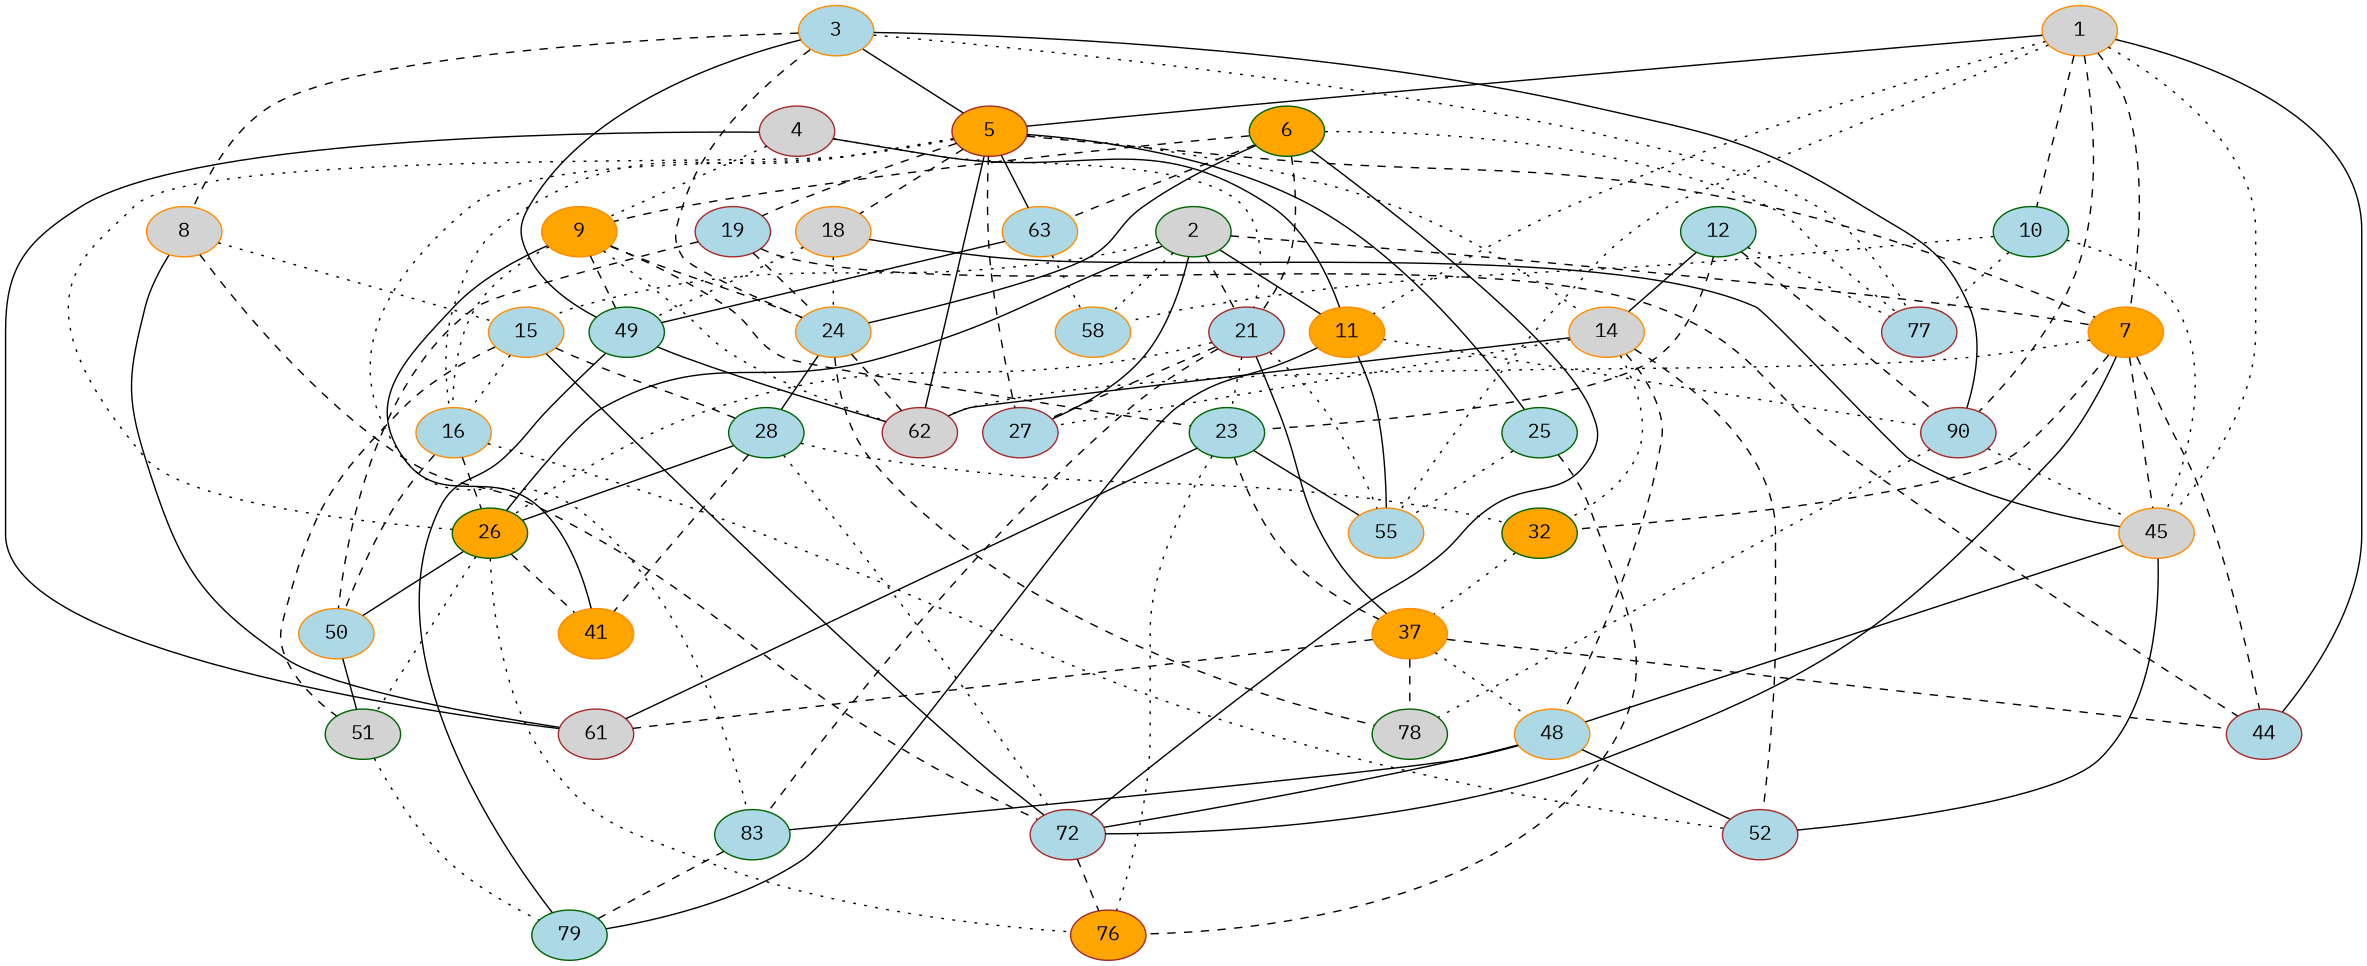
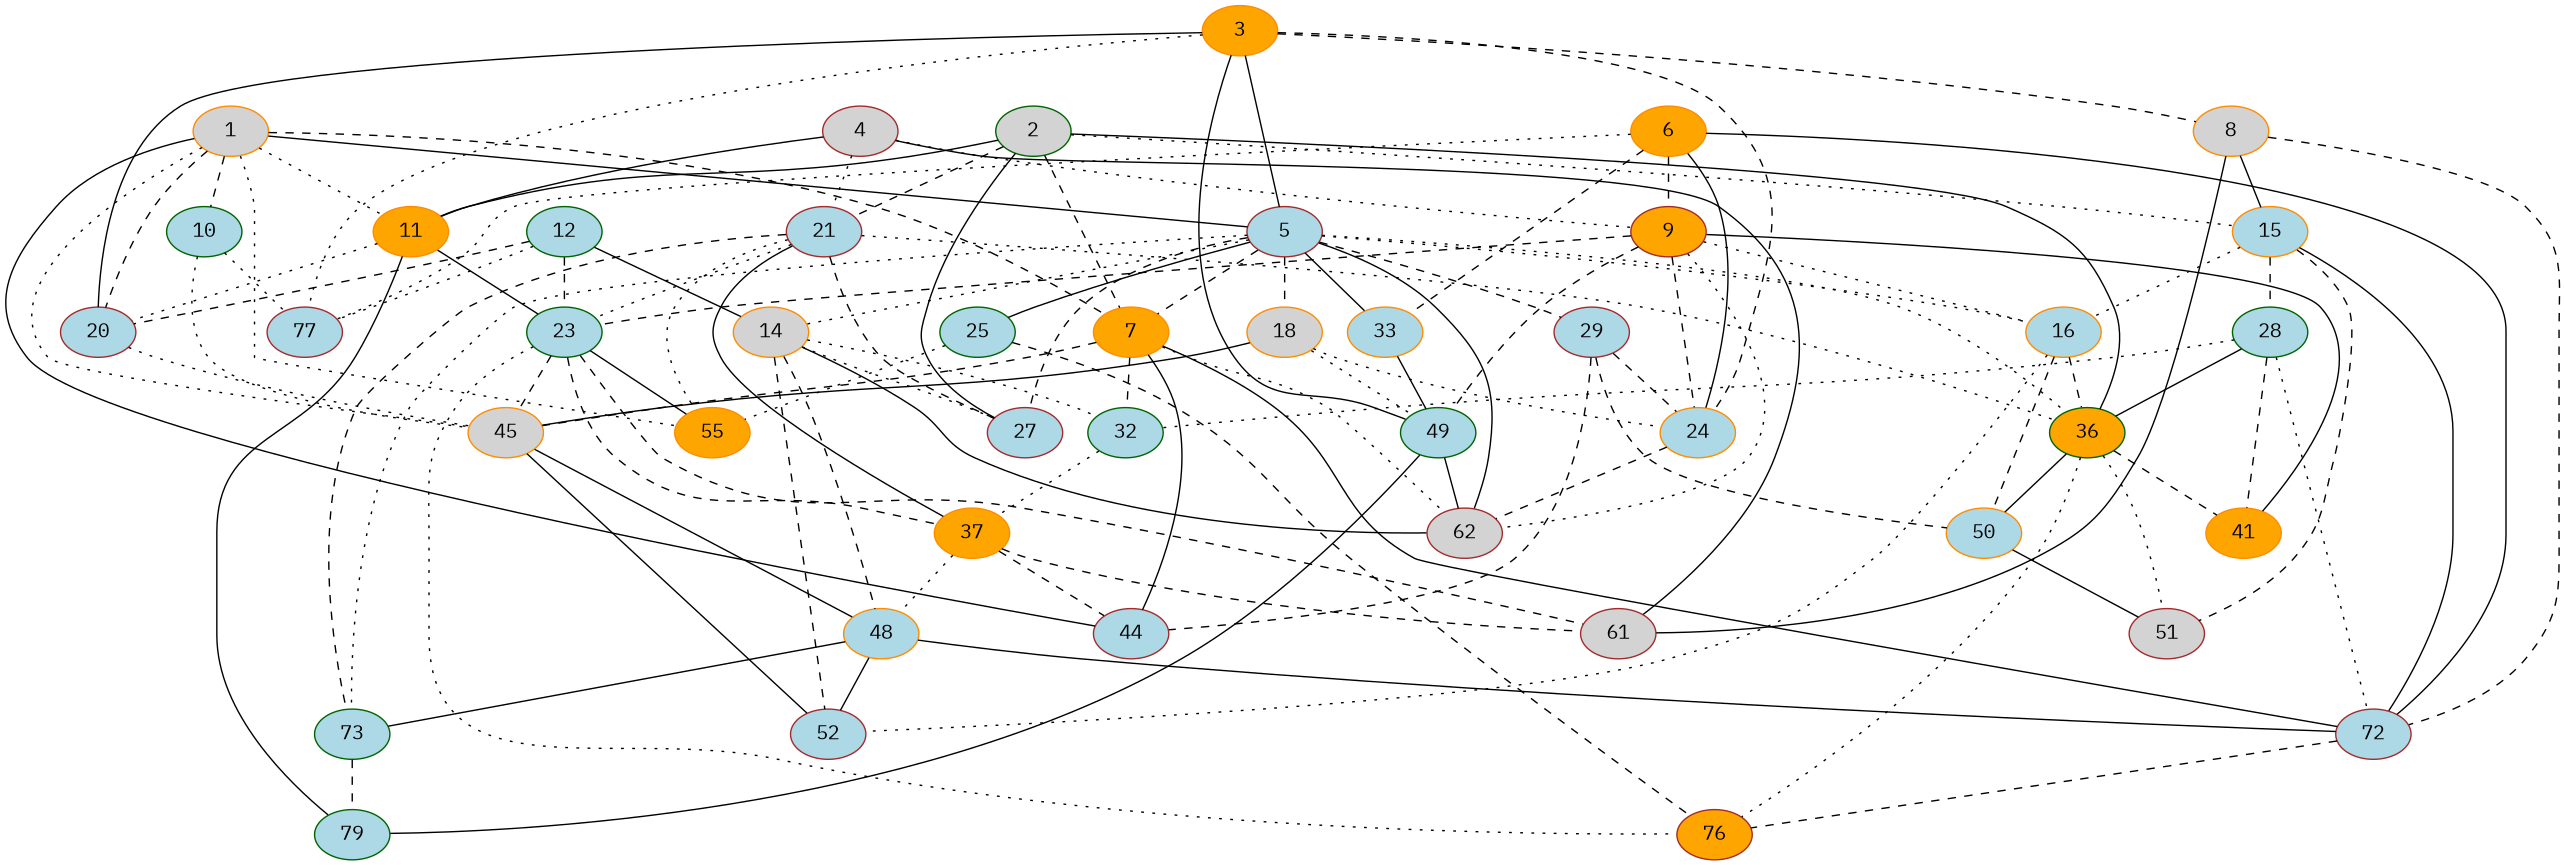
  graph {
    fontname="IBM Plex Mono"
    node [color=darkorange fillcolor=lightblue fontname="IBM Plex Mono" style=filled]
    edge [fontname="IBM Plex Mono" style=dashed]
    1 [fillcolor=lightgrey super="+84+54"]
-   5 [color=brown fillcolor=orange super="+65+46+42"]
+   5 [color=brown super="+65+46+42"]
    7 [fillcolor=orange super="+22+17+68"]
    10 [color=darkgreen]
    11 [fillcolor=orange super="+31"]
-   20 [color=brown super="+91" label=90]
+   20 [color=brown super="+91"]
    44 [color=brown]
    45 [fillcolor=lightgrey super="+64+47"]
-   55 [super="+89"]
+   55 [fillcolor=orange super="+89"]
    27 [color=brown]
-   36 [color=darkgreen fillcolor=orange super="+60+63" label=26]
+   36 [color=darkgreen fillcolor=orange super="+60+63"]
    14 [fillcolor=lightgrey super="+40+30"]
    16 [super="+35"]
    18 [fillcolor=lightgrey]
-   19 [color=brown]
+   19 [color=brown label=29]
    25 [color=darkgreen]
-   33 [label=63]
+   33
    62 [color=brown fillcolor=lightgrey super="+74+71"]
-   73 [color=darkgreen label=83]
+   73 [color=darkgreen]
    72 [color=brown super="+83"]
-   32 [color=darkgreen fillcolor=orange]
-   58
+   32 [color=darkgreen]
    n23 [color=brown label=77]
    79 [color=darkgreen]
-   78 [color=darkgreen fillcolor=lightgrey]
    48 [super="+88"]
    52 [color=brown]
    2 [color=darkgreen fillcolor=lightgrey super="+29+38"]
    15 [super="+39"]
    21 [color=brown super="+82+43"]
    28 [color=darkgreen super="+92"]
-   51 [color=darkgreen fillcolor=lightgrey]
+   51 [color=brown fillcolor=lightgrey]
    23 [color=darkgreen super="+75+70"]
    37 [fillcolor=orange super="+85+53"]
    41 [fillcolor=orange]
    50
    76 [color=brown fillcolor=orange]
-   3 [super="+59"]
+   3 [fillcolor=orange super="+59"]
    8 [fillcolor=lightgrey]
    24 [super="+77+26"]
    49 [color=darkgreen super="+80"]
    61 [color=brown fillcolor=lightgrey]
-   9 [fillcolor=orange super="+69+13"]
+   9 [color=brown fillcolor=orange super="+69+13"]
    4 [color=brown fillcolor=lightgrey]
-   6 [color=darkgreen fillcolor=orange super="+34"]
+   6 [fillcolor=orange super="+34"]
    12 [color=darkgreen]
    1 -- 5 [style=solid]
    1 -- 7
    1 -- 10
    1 -- 11 [style=dotted]
    1 -- 20
    1 -- 44 [style=solid]
    1 -- 45 [style=dotted]
    1 -- 55 [style=dotted]
    5 -- 7 [weight=3]
    5 -- 27
    5 -- 36 [style=dotted]
    5 -- 14 [style=dotted weight=2]
    5 -- 16 [style=dotted]
    5 -- 18
    5 -- 19
    5 -- 25 [style=solid]
    5 -- 33 [style=solid]
    5 -- 62 [style=solid]
    5 -- 73 [style=dotted]
-   7 -- 44
+   7 -- 44 [style=solid]
    7 -- 45
    7 -- 62 [style=dotted]
    7 -- 72 [style=solid]
    7 -- 32
    10 -- 45 [style=dotted]
-   10 -- 58 [style=dotted]
    10 -- n23 [style=dotted]
    11 -- 20 [style=dotted]
-   11 -- 55 [style=solid]
+   11 -- 23 [style=solid]
    11 -- 79 [style=solid]
    20 -- 45 [style=dotted]
-   20 -- 78 [style=dotted]
    45 -- 48 [style=solid]
    45 -- 52 [style=solid]
    36 -- 51 [style=dotted]
    36 -- 41
    36 -- 50 [style=solid]
    36 -- 76 [style=dotted]
    14 -- 27 [style=dotted]
    14 -- 62 [style=solid]
    14 -- 32 [style=dotted]
    14 -- 48
    14 -- 52
    16 -- 36
    16 -- 52 [style=dotted]
    16 -- 50
    18 -- 45 [style=solid]
    18 -- 24 [style=dotted]
    18 -- 49 [style=dotted]
    19 -- 44
    19 -- 50
    19 -- 24
    25 -- 55 [style=dotted weight=2]
    25 -- 76
-   33 -- 58 [style=dotted]
    33 -- 49 [style=solid]
    73 -- 79
    72 -- 76
    32 -- 37 [style=dotted]
    48 -- 73 [style=solid]
    48 -- 72 [style=solid]
    48 -- 52 [style=solid]
    2 -- 7
    2 -- 11 [style=solid]
    2 -- 27 [style=solid]
    2 -- 36 [style=solid]
-   2 -- 58 [style=dotted weight=2]
    2 -- 15 [style=dotted]
    2 -- 21
    15 -- 16 [style=dotted]
    15 -- 72 [style=solid]
    15 -- 28
    15 -- 51
    21 -- 55 [style=dotted]
    21 -- 27
    21 -- 36 [style=dotted weight=2]
    21 -- 73
    21 -- 23 [style=dotted]
    21 -- 37 [style=solid]
    28 -- 36 [style=solid]
    28 -- 72 [style=dotted]
    28 -- 32 [style=dotted]
    28 -- 41
-   51 -- 79 [style=dotted]
+   23 -- 45
    23 -- 55 [style=solid]
    23 -- 37
    23 -- 76 [style=dotted]
-   23 -- 61 [style=solid]
+   23 -- 61
    37 -- 44
-   37 -- 78 [weight=2]
    37 -- 48 [style=dotted]
    37 -- 61
    50 -- 51 [style=solid]
    3 -- 5 [style=solid]
    3 -- 20 [style=solid]
    3 -- n23 [style=dotted]
    3 -- 8
    3 -- 24
    3 -- 49 [style=solid]
    8 -- 72
-   8 -- 15 [style=dotted]
+   8 -- 15 [style=solid]
    8 -- 61 [style=solid]
    24 -- 62
-   24 -- 78
-   24 -- 28 [style=solid]
    49 -- 62 [style=solid]
    49 -- 79 [style=solid]
    9 -- 16 [style=dotted]
    9 -- 62 [style=dotted]
    9 -- 23
    9 -- 41 [style=solid]
    9 -- 24
    9 -- 49
    4 -- 11 [style=solid]
    4 -- 21 [style=dotted]
    4 -- 61 [style=solid]
    4 -- 9 [style=dotted]
    6 -- 33
    6 -- 72 [style=solid]
    6 -- n23 [style=dotted]
-   6 -- 21
    6 -- 24 [style=solid]
    6 -- 9
    12 -- 20
    12 -- 14 [style=solid]
    12 -- n23 [style=dotted]
    12 -- 23
  }
